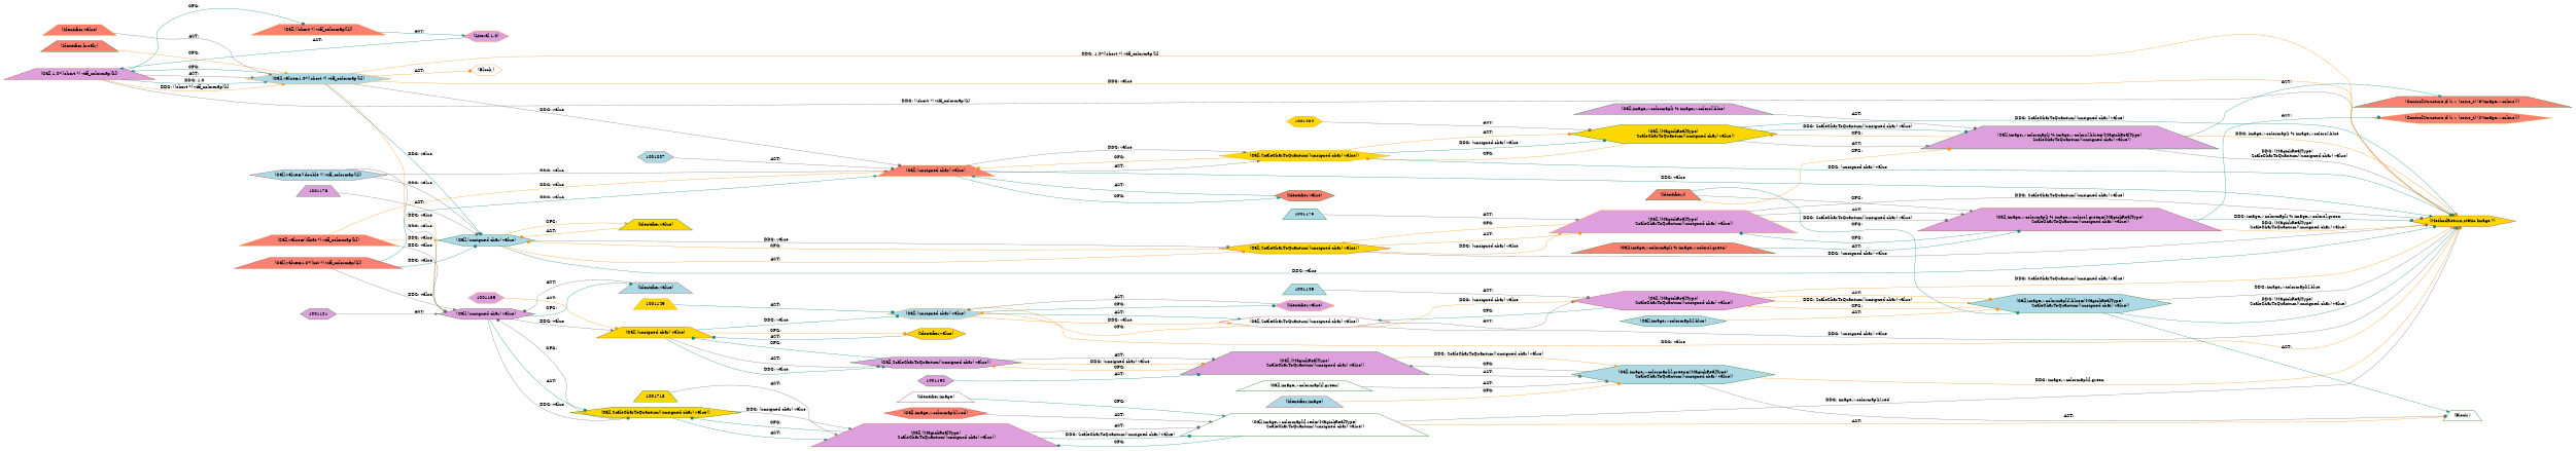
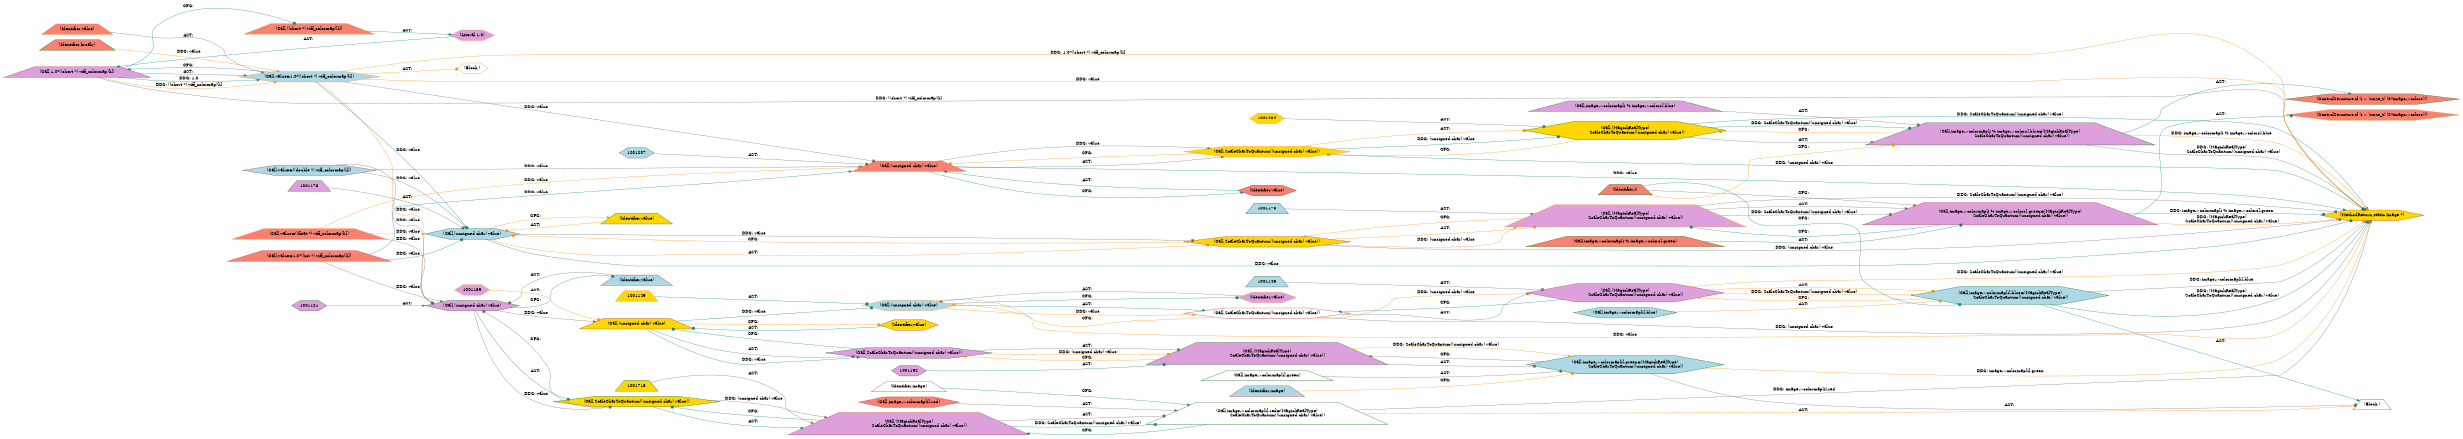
  digraph {
    rankdir=LR
    node [color=darkgreen fillcolor=plum shape=hexagon style=filled]
    edge [arrowhead=box color=gray40]
    n1 [color=brown label="(Call,1.0*((short *) viff_colormap)[i])" shape=trapezium]
    n2 [color=darkorange fillcolor=lightblue label="(Call,value=1.0*((short *) viff_colormap)[i])"]
    n3 [color=brown fillcolor=gold label="(MethodReturn,static Image *)"]
    n4 [color=darkorange fillcolor=salmon label="(Call,((short *) viff_colormap)[i])" shape=trapezium]
    n5 [label="(Call,(unsigned char) value)"]
    n6 [fillcolor=lightblue label="(Call,(unsigned char) value)"]
    n7 [color=darkorange fillcolor=salmon label="(Call,(unsigned char) value)" shape=trapezium]
    n8 [color=darkorange fillcolor=white label="(Block,)"]
    n9 [color=darkorange label="(Literal,1.0)"]
    n10 [fillcolor=gold label="(Call,ScaleCharToQuantum((unsigned char) value))"]
    n11 [color=brown fillcolor=gold label="(Call,(unsigned char) value)" shape=trapezium]
    n12 [color=brown fillcolor=lightblue label="(Identifier,value)" shape=trapezium]
    n13 [color=brown fillcolor=gold label="(Call,ScaleCharToQuantum((unsigned char) value))"]
    n14 [fillcolor=gold label="(Identifier,value)" shape=trapezium]
    n15 [color=darkorange fillcolor=gold label="(Call,ScaleCharToQuantum((unsigned char) value))"]
    n16 [fillcolor=salmon label="(Identifier,value)"]
    n17 [color=brown label="(Call,(MagickRealType)\n                ScaleCharToQuantum((unsigned char) value))" shape=trapezium]
    n18 [label="(Call,ScaleCharToQuantum((unsigned char) value))"]
    n19 [color=darkorange fillcolor=lightblue label="(Call,(unsigned char) value)"]
    n20 [color=brown fillcolor=gold label="(Identifier,value)"]
    n21 [fillcolor=white label="(Call,image->colormap[i].red=(MagickRealType)\n                ScaleCharToQuantum((unsigned char) value))" shape=trapezium]
    n22 [fillcolor=white label="(Block,)" shape=trapezium]
    n23 [label="(Call,(MagickRealType)\n                ScaleCharToQuantum((unsigned char) value))" shape=trapezium]
    n24 [color=brown fillcolor=white label="(Call,ScaleCharToQuantum((unsigned char) value))"]
    n25 [color=darkorange label="(Identifier,value)"]
    n26 [fillcolor=lightblue label="(Call,image->colormap[i].green=(MagickRealType)\n                ScaleCharToQuantum((unsigned char) value))"]
    n27 [color=brown label="(Call,(MagickRealType)\n                ScaleCharToQuantum((unsigned char) value))"]
    n28 [fillcolor=lightblue label="(Call,image->colormap[i].blue=(MagickRealType)\n                ScaleCharToQuantum((unsigned char) value))"]
    n29 [color=darkorange label="(Call,(MagickRealType)\n                ScaleCharToQuantum((unsigned char) value))" shape=trapezium]
    n30 [color=brown label="(Call,image->colormap[i % image->colors].green=(MagickRealType)\n                ScaleCharToQuantum((unsigned char) value))" shape=trapezium]
    n31 [color=darkorange fillcolor=salmon label="(ControlStructure,if (i < (ssize_t) (2*image->colors)))"]
    n32 [fillcolor=gold label="(Call,(MagickRealType)\n                  ScaleCharToQuantum((unsigned char) value))"]
    n33 [label="(Call,image->colormap[i % image->colors].blue=(MagickRealType)\n                  ScaleCharToQuantum((unsigned char) value))" shape=trapezium]
-   n34 [fillcolor=salmon label="(ControlStructure,if (i < (ssize_t) (3*image->colors)))" shape=trapezium]
+   n34 [fillcolor=salmon label="(ControlStructure,if (i < (ssize_t) (3*image->colors)))"]
    n35 [color=brown fillcolor=salmon label="(Call,value=1.0*((int *) viff_colormap)[i])" shape=trapezium]
    n36 [color=brown fillcolor=white label="(Identifier,image)" shape=trapezium]
    n37 [color=darkorange fillcolor=salmon label="(Identifier,value)" shape=trapezium]
    n38 [color=brown fillcolor=lightblue label="(Call,value=((double *) viff_colormap)[i])"]
    n39 [fillcolor=salmon label="(Identifier,i)" shape=trapezium]
    n40 [color=brown fillcolor=lightblue label="(Identifier,image)" shape=trapezium]
    n41 [fillcolor=salmon label="(Identifier,break;)" shape=trapezium]
    n42 [color=brown fillcolor=salmon label="(Call,image->colormap[i].red)"]
    n43 [fillcolor=salmon label="(Call,image->colormap[i % image->colors].green)" shape=trapezium]
    n44 [fillcolor=lightblue label="(Call,image->colormap[i].blue)"]
    n45 [label="(Call,image->colormap[i % image->colors].blue)" shape=trapezium]
    n46 [fillcolor=white label="(Call,image->colormap[i].green)" shape=trapezium]
    n47 [color=darkorange fillcolor=salmon label="(Call,value=((float *) viff_colormap)[i])" shape=trapezium]
    1001121
    n49 [fillcolor=gold label=1001718 shape=trapezium]
    1001135 [color=darkorange]
    1001132
    1001149 [color=darkorange fillcolor=gold shape=trapezium]
    1001146 [fillcolor=lightblue shape=trapezium]
    1001178 [shape=trapezium]
    1001175 [fillcolor=lightblue shape=trapezium]
    1001207 [color=brown fillcolor=lightblue]
    1001204 [color=darkorange fillcolor=gold]
    n1 -> n2 [arrowhead=normal label="AST: "]
    n1 -> n2 [arrowhead=normal color=teal label="DDG: 1.0"]
    n1 -> n2 [arrowhead=normal color=darkorange label="DDG: ((short *) viff_colormap)[i]"]
    n1 -> n3 [arrowhead=normal label="DDG: ((short *) viff_colormap)[i]"]
    n1 -> n4 [color=teal label="CFG: "]
    n2 -> n1 [arrowhead=normal color=teal label="CFG: "]
    n2 -> n3 [color=darkorange label="DDG: 1.0*((short *) viff_colormap)[i]"]
    n2 -> n3 [color=darkorange label="DDG: value"]
    n2 -> n5 [arrowhead=normal color=darkorange label="DDG: value"]
    n2 -> n6 [color=teal label="DDG: value"]
    n2 -> n7 [label="DDG: value"]
    n2 -> n8 [color=darkorange label="AST: "]
    n4 -> n9 [arrowhead=normal color=teal label="AST: "]
    n5 -> n10 [color=teal label="AST: "]
    n5 -> n10 [label="DDG: value"]
    n5 -> n11 [arrowhead=normal label="DDG: value"]
    n5 -> n12 [color=teal label="CFG: "]
    n6 -> n3 [color=teal label="DDG: value"]
    n6 -> n13 [color=darkorange label="AST: "]
    n6 -> n13 [label="DDG: value"]
    n6 -> n14 [arrowhead=normal color=darkorange label="CFG: "]
    n7 -> n3 [arrowhead=normal color=teal label="DDG: value"]
    n7 -> n15 [arrowhead=normal label="AST: "]
    n7 -> n15 [arrowhead=normal label="DDG: value"]
    n7 -> n16 [arrowhead=normal color=teal label="CFG: "]
    n9 -> n1 [arrowhead=normal color=teal label="AST: "]
    n10 -> n5 [label="CFG: "]
    n10 -> n17 [arrowhead=normal color=teal label="AST: "]
    n10 -> n17 [arrowhead=normal label="DDG: (unsigned char) value"]
    n11 -> n18 [label="AST: "]
    n11 -> n18 [arrowhead=normal color=teal label="DDG: value"]
    n11 -> n19 [color=teal label="DDG: value"]
    n11 -> n20 [color=darkorange label="CFG: "]
    n12 -> n5 [label="AST: "]
    n13 -> n3 [label="DDG: (unsigned char) value"]
    n13 -> n6 [color=darkorange label="CFG: "]
    n13 -> n29 [color=darkorange label="AST: "]
    n13 -> n29 [arrowhead=normal color=darkorange label="DDG: (unsigned char) value"]
    n14 -> n6 [color=darkorange label="AST: "]
    n15 -> n3 [color=teal label="DDG: (unsigned char) value"]
    n15 -> n7 [color=darkorange label="CFG: "]
    n15 -> n32 [color=darkorange label="AST: "]
    n15 -> n32 [color=teal label="DDG: (unsigned char) value"]
    n16 -> n7 [arrowhead=normal color=teal label="AST: "]
    n17 -> n10 [color=teal label="CFG: "]
    n17 -> n21 [label="AST: "]
    n17 -> n21 [color=teal label="DDG: ScaleCharToQuantum((unsigned char) value)"]
    n18 -> n11 [color=teal label="CFG: "]
    n18 -> n23 [label="AST: "]
    n18 -> n23 [color=darkorange label="DDG: (unsigned char) value"]
    n19 -> n3 [arrowhead=normal color=darkorange label="DDG: value"]
    n19 -> n24 [arrowhead=normal color=teal label="AST: "]
    n19 -> n24 [arrowhead=normal color=darkorange label="DDG: value"]
    n19 -> n25 [color=teal label="CFG: "]
    n20 -> n11 [color=teal label="AST: "]
    n21 -> n3 [label="DDG: image->colormap[i].red"]
    n21 -> n17 [arrowhead=normal color=teal label="CFG: "]
    n21 -> n22 [color=darkorange label="AST: "]
    n23 -> n18 [arrowhead=normal color=darkorange label="CFG: "]
    n23 -> n26 [label="AST: "]
    n23 -> n26 [arrowhead=normal color=darkorange label="DDG: ScaleCharToQuantum((unsigned char) value)"]
    n24 -> n3 [arrowhead=normal label="DDG: (unsigned char) value"]
    n24 -> n19 [arrowhead=normal color=darkorange label="CFG: "]
    n24 -> n27 [arrowhead=normal label="AST: "]
    n24 -> n27 [arrowhead=normal color=darkorange label="DDG: (unsigned char) value"]
    n25 -> n19 [arrowhead=normal label="AST: "]
    n26 -> n3 [arrowhead=normal color=darkorange label="DDG: image->colormap[i].green"]
    n26 -> n22 [label="AST: "]
    n26 -> n23 [arrowhead=normal label="CFG: "]
    n27 -> n3 [arrowhead=normal color=darkorange label="DDG: ScaleCharToQuantum((unsigned char) value)"]
    n27 -> n24 [arrowhead=normal color=teal label="CFG: "]
    n27 -> n28 [color=darkorange label="AST: "]
    n27 -> n28 [arrowhead=normal color=darkorange label="DDG: ScaleCharToQuantum((unsigned char) value)"]
    n28 -> n3 [arrowhead=normal label="DDG: image->colormap[i].blue"]
    n28 -> n3 [arrowhead=normal color=teal label="DDG: (MagickRealType)\n                ScaleCharToQuantum((unsigned char) value)"]
    n28 -> n22 [arrowhead=normal color=teal label="AST: "]
    n28 -> n27 [arrowhead=normal color=darkorange label="CFG: "]
    n29 -> n3 [label="DDG: ScaleCharToQuantum((unsigned char) value)"]
    n29 -> n13 [arrowhead=normal color=darkorange label="CFG: "]
    n29 -> n30 [arrowhead=normal label="AST: "]
    n29 -> n30 [label="DDG: ScaleCharToQuantum((unsigned char) value)"]
    n30 -> n3 [color=teal label="DDG: image->colormap[i % image->colors].green"]
    n30 -> n3 [arrowhead=normal color=darkorange label="DDG: (MagickRealType)\n                ScaleCharToQuantum((unsigned char) value)"]
    n30 -> n29 [color=teal label="CFG: "]
    n30 -> n31 [color=teal label="AST: "]
    n32 -> n3 [arrowhead=normal color=teal label="DDG: ScaleCharToQuantum((unsigned char) value)"]
    n32 -> n15 [color=darkorange label="CFG: "]
    n32 -> n33 [arrowhead=normal label="AST: "]
    n32 -> n33 [color=teal label="DDG: ScaleCharToQuantum((unsigned char) value)"]
    n33 -> n3 [color=darkorange label="DDG: image->colormap[i % image->colors].blue"]
    n33 -> n3 [label="DDG: (MagickRealType)\n                  ScaleCharToQuantum((unsigned char) value)"]
    n33 -> n32 [color=darkorange label="CFG: "]
    n33 -> n34 [arrowhead=normal color=teal label="AST: "]
    n35 -> n5 [arrowhead=normal label="DDG: value"]
    n35 -> n6 [color=teal label="DDG: value"]
    n35 -> n7 [arrowhead=normal color=teal label="DDG: value"]
    n36 -> n21 [arrowhead=normal color=teal label="CFG: "]
    n37 -> n2 [arrowhead=normal label="AST: "]
    n38 -> n5 [label="DDG: value"]
    n38 -> n6 [arrowhead=normal label="DDG: value"]
    n38 -> n7 [arrowhead=normal label="DDG: value"]
    n39 -> n28 [color=teal label="CFG: "]
    n39 -> n30 [arrowhead=normal label="CFG: "]
    n39 -> n33 [color=darkorange label="CFG: "]
    n40 -> n26 [color=darkorange label="CFG: "]
-   n41 -> n2 [arrowhead=normal color=darkorange label="CFG: "]
+   n41 -> n2 [arrowhead=normal color=darkorange label="DDG: value"]
    n42 -> n21 [arrowhead=normal label="AST: "]
    n43 -> n30 [color=teal label="AST: "]
    n44 -> n28 [color=darkorange label="AST: "]
    n45 -> n33 [label="AST: "]
    n46 -> n26 [label="AST: "]
    n47 -> n5 [arrowhead=normal label="DDG: value"]
    n47 -> n6 [arrowhead=normal color=darkorange label="DDG: value"]
    n47 -> n7 [arrowhead=normal color=darkorange label="DDG: value"]
    1001121 -> n5 [arrowhead=normal label="AST: "]
    n49 -> n17 [arrowhead=normal label="AST: "]
    1001135 -> n11 [color=darkorange label="AST: "]
    1001132 -> n23 [color=teal label="AST: "]
    1001149 -> n19 [color=teal label="AST: "]
    1001146 -> n27 [label="AST: "]
    1001178 -> n6 [label="AST: "]
    1001175 -> n29 [arrowhead=normal label="AST: "]
    1001207 -> n7 [label="AST: "]
    1001204 -> n32 [label="AST: "]
  }
